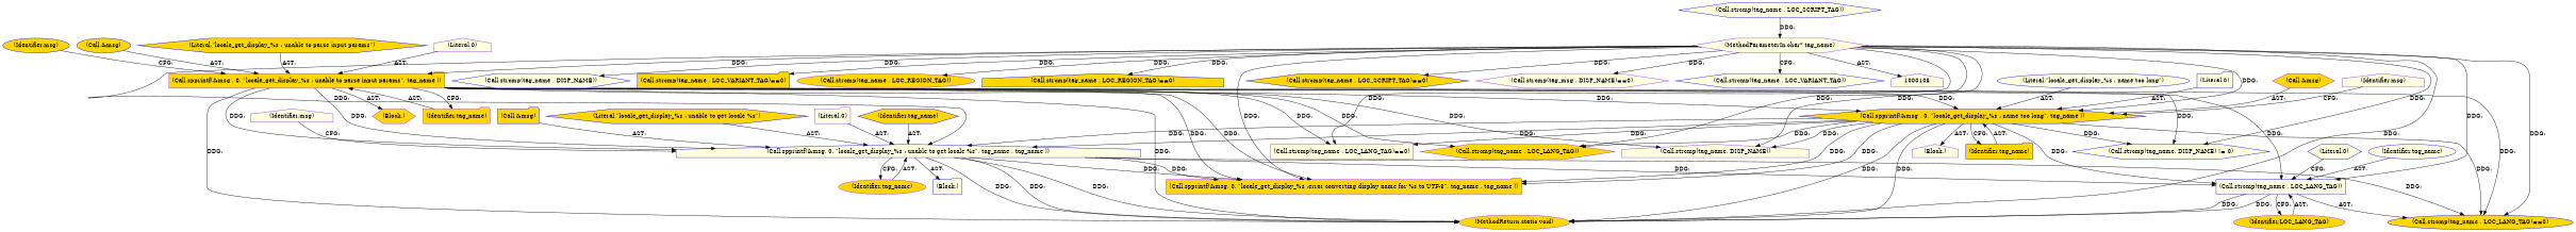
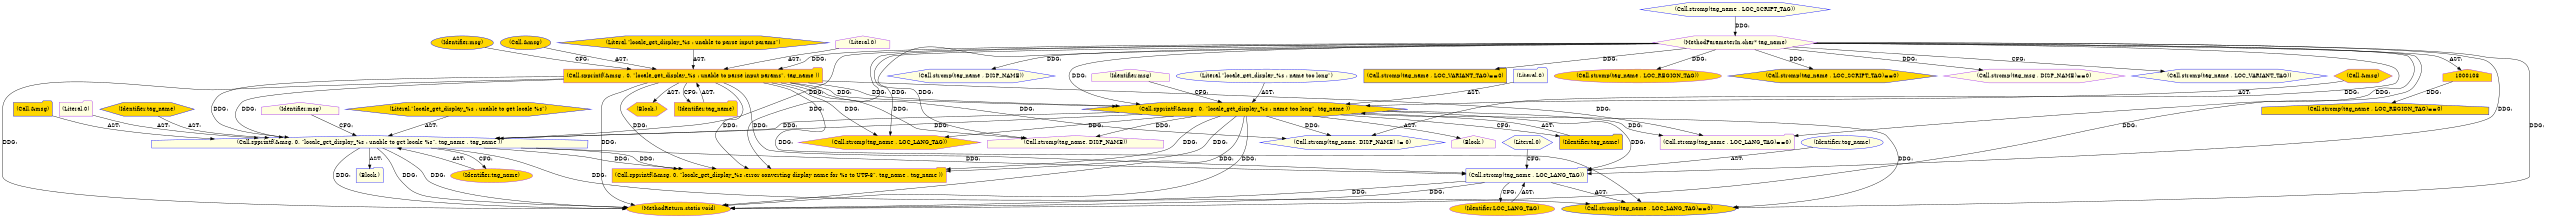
  digraph {
    node [color=blue fillcolor=gold shape=hexagon style=filled]
    n1 [fillcolor=lightyellow label="(Call,strcmp(tag_name , LOC_LANG_TAG))" shape=folder]
    n2 [color=purple label="(MethodReturn,static void)" shape=ellipse]
    n3 [color=purple label="(Identifier,LOC_LANG_TAG)" shape=ellipse]
    n4 [label="(Call,strcmp(tag_name , LOC_LANG_TAG)==0)" shape=ellipse]
    n5 [fillcolor=lightyellow label="(Call,spprintf(&msg, 0, \"locale_get_display_%s : unable to get locale %s\", tag_name , tag_name ))" shape=house]
    n6 [color=purple label="(Identifier,tag_name)" shape=ellipse]
    n7 [color=purple label="(Call,spprintf(&msg, 0, \"locale_get_display_%s :error converting display name for %s to UTF-8\", tag_name , tag_name ))" shape=folder]
    n8 [fillcolor=lightyellow label="(Block,)" shape=folder]
    n9 [label="(Call,spprintf(&msg , 0, \"locale_get_display_%s : name too long\", tag_name ))"]
    n10 [color=purple label="(Call,strcmp(tag_name , LOC_LANG_TAG))"]
    n11 [color=purple fillcolor=lightyellow label="(Block,)" shape=house]
    n12 [color=purple fillcolor=lightyellow label="(Call,strcmp(tag_name, DISP_NAME))" shape=house]
    n13 [fillcolor=lightyellow label="(Call,strcmp(tag_name, DISP_NAME) != 0)"]
    n14 [color=purple fillcolor=lightyellow label="(Call,strcmp(tag_name , LOC_LANG_TAG)==0)" shape=folder]
    n15 [label="(Identifier,tag_name)" shape=folder]
    n16 [color=purple label="(Call,spprintf(&msg , 0, \"locale_get_display_%s : unable to parse input params\", tag_name ))" shape=folder]
    n17 [color=purple label="(Block,)"]
    n18 [color=purple label="(Identifier,tag_name)" shape=folder]
    n19 [color=purple fillcolor=lightyellow label="(MethodParameterIn,char* tag_name)"]
    n20 [fillcolor=lightyellow label="(Call,strcmp(tag_name , DISP_NAME))"]
    n21 [label="(Call,strcmp(tag_name , LOC_VARIANT_TAG)==0)" shape=folder]
    n22 [color=purple label="(Call,strcmp(tag_name , LOC_REGION_TAG))" shape=ellipse]
    n23 [label="(Call,strcmp(tag_name , LOC_REGION_TAG)==0)" shape=house]
    n24 [label="(Call,strcmp(tag_name , LOC_SCRIPT_TAG)==0)"]
    n25 [color=purple fillcolor=lightyellow label="(Call,strcmp(tag_msg , DISP_NAME)==0)"]
    n26 [fillcolor=lightyellow label="(Call,strcmp(tag_name , LOC_VARIANT_TAG))"]
-   1000108 [color=purple fillcolor=lightyellow shape=house]
+   1000108 [color=purple shape=house]
    n28 [fillcolor=lightyellow label="(Call,strcmp(tag_name , LOC_SCRIPT_TAG))"]
    n29 [label="(Identifier,tag_name)"]
    n30 [color=purple fillcolor=lightyellow label="(Identifier,msg)" shape=house]
    n31 [fillcolor=lightyellow label="(Identifier,tag_name)" shape=ellipse]
    n32 [color=purple fillcolor=lightyellow label="(Identifier,msg)" shape=house]
    n33 [label="(Identifier,msg)" shape=ellipse]
    n34 [label="(Literal,\"locale_get_display_%s : unable to get locale %s\")"]
    n35 [fillcolor=lightyellow label="(Literal,0)"]
    n36 [label="(Call,&msg)" shape=folder]
    n37 [label="(Call,&msg)" shape=ellipse]
    n38 [color=purple fillcolor=lightyellow label="(Literal,0)" shape=folder]
    n39 [fillcolor=lightyellow label="(Literal,\"locale_get_display_%s : name too long\")" shape=ellipse]
    n40 [fillcolor=lightyellow label="(Literal,0)" shape=folder]
    n41 [label="(Literal,\"locale_get_display_%s : unable to parse input params\")"]
    n42 [color=purple label="(Call,&msg)"]
    n43 [color=purple fillcolor=lightyellow label="(Literal,0)" shape=house]
    n1 -> n2 [label="DDG: "]
    n1 -> n2 [label="DDG: "]
    n1 -> n3 [label="CFG: "]
    n1 -> n4 [label="AST: "]
    n3 -> n1 [label="AST: "]
    n5 -> n1 [label="DDG: "]
    n5 -> n2 [label="DDG: "]
    n5 -> n2 [label="DDG: "]
    n5 -> n2 [label="DDG: "]
    n5 -> n4 [label="DDG: "]
    n5 -> n6 [label="CFG: "]
    n5 -> n7 [label="DDG: "]
    n5 -> n7 [label="DDG: "]
    n5 -> n8 [label="AST: "]
    n6 -> n5 [label="AST: "]
    n9 -> n1 [label="DDG: "]
    n9 -> n2 [label="DDG: "]
    n9 -> n2 [label="DDG: "]
    n9 -> n4 [label="DDG: "]
    n9 -> n5 [label="DDG: "]
    n9 -> n5 [label="DDG: "]
    n9 -> n7 [label="DDG: "]
    n9 -> n7 [label="DDG: "]
    n9 -> n10 [label="DDG: "]
    n9 -> n11 [label="AST: "]
    n9 -> n12 [label="DDG: "]
    n9 -> n13 [label="DDG: "]
    n9 -> n14 [label="DDG: "]
    n9 -> n15 [label="CFG: "]
    n15 -> n9 [label="AST: "]
    n16 -> n1 [label="DDG: "]
    n16 -> n2 [label="DDG: "]
    n16 -> n2 [label="DDG: "]
    n16 -> n4 [label="DDG: "]
    n16 -> n5 [label="DDG: "]
    n16 -> n5 [label="DDG: "]
    n16 -> n7 [label="DDG: "]
    n16 -> n7 [label="DDG: "]
    n16 -> n9 [label="DDG: "]
    n16 -> n9 [label="DDG: "]
    n16 -> n10 [label="DDG: "]
    n16 -> n12 [label="DDG: "]
    n16 -> n13 [label="DDG: "]
    n16 -> n14 [label="DDG: "]
    n16 -> n17 [label="AST: "]
    n16 -> n18 [label="CFG: "]
    n18 -> n16 [label="AST: "]
    n19 -> n1 [label="DDG: "]
    n19 -> n2 [label="DDG: "]
    n19 -> n4 [label="DDG: "]
    n19 -> n5 [label="DDG: "]
    n19 -> n7 [label="DDG: "]
    n19 -> n9 [label="DDG: "]
    n19 -> n10 [label="DDG: "]
    n19 -> n12 [label="DDG: "]
    n19 -> n13 [label="DDG: "]
    n19 -> n14 [label="DDG: "]
    n19 -> n16 [label="DDG: "]
    n19 -> n20 [label="DDG: "]
    n19 -> n21 [label="DDG: "]
    n19 -> n22 [label="DDG: "]
-   n19 -> n23 [label="DDG: "]
+   1000108 -> n23 [label="DDG: "]
    n19 -> n24 [label="DDG: "]
    n19 -> n25 [label="DDG: "]
    n19 -> n26 [label="CFG: "]
    n19 -> 1000108 [label="AST: "]
    n28 -> n19 [label="DDG: "]
    n29 -> n5 [label="AST: "]
    n30 -> n5 [label="CFG: "]
    n31 -> n1 [label="AST: "]
    n32 -> n9 [label="CFG: "]
    n33 -> n16 [label="CFG: "]
    n34 -> n5 [label="AST: "]
    n35 -> n1 [label="CFG: "]
    n36 -> n5 [label="AST: "]
    n37 -> n16 [label="AST: "]
    n38 -> n5 [label="AST: "]
    n39 -> n9 [label="AST: "]
    n40 -> n9 [label="AST: "]
    n41 -> n16 [label="AST: "]
    n42 -> n9 [label="AST: "]
    n43 -> n16 [label="AST: "]
  }
